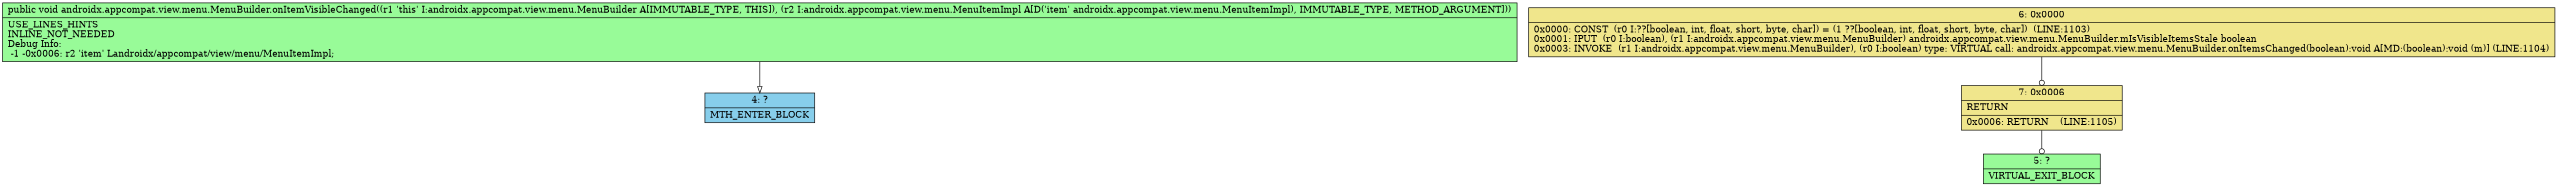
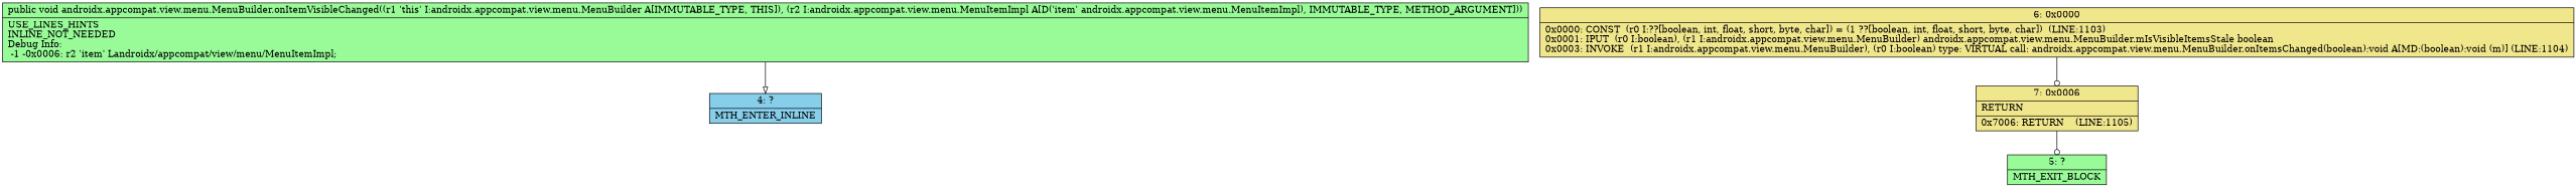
  digraph {
    node [fillcolor=khaki shape=record style=filled]
    edge [arrowhead=odot]
-   n1 [fillcolor=skyblue label="{4\:\ ?|MTH_ENTER_BLOCK\l}"]
+   n1 [fillcolor=skyblue label="{4\:\ ?|MTH_ENTER_INLINE\l}"]
    n2 [label="{6\:\ 0x0000|0x0000: CONST  (r0 I:??[boolean, int, float, short, byte, char]) = (1 ??[boolean, int, float, short, byte, char])  (LINE:1103)\l0x0001: IPUT  (r0 I:boolean), (r1 I:androidx.appcompat.view.menu.MenuBuilder) androidx.appcompat.view.menu.MenuBuilder.mIsVisibleItemsStale boolean \l0x0003: INVOKE  (r1 I:androidx.appcompat.view.menu.MenuBuilder), (r0 I:boolean) type: VIRTUAL call: androidx.appcompat.view.menu.MenuBuilder.onItemsChanged(boolean):void A[MD:(boolean):void (m)] (LINE:1104)\l}"]
-   n3 [label="{7\:\ 0x0006|RETURN\l|0x0006: RETURN    (LINE:1105)\l}"]
-   n4 [fillcolor=palegreen label="{5\:\ ?|VIRTUAL_EXIT_BLOCK\l}"]
+   n3 [label="{7\:\ 0x0006|RETURN\l|0x7006: RETURN    (LINE:1105)\l}"]
+   n4 [fillcolor=palegreen label="{5\:\ ?|MTH_EXIT_BLOCK\l}"]
    n5 [fillcolor=palegreen label="{public void androidx.appcompat.view.menu.MenuBuilder.onItemVisibleChanged((r1 'this' I:androidx.appcompat.view.menu.MenuBuilder A[IMMUTABLE_TYPE, THIS]), (r2 I:androidx.appcompat.view.menu.MenuItemImpl A[D('item' androidx.appcompat.view.menu.MenuItemImpl), IMMUTABLE_TYPE, METHOD_ARGUMENT]))  | USE_LINES_HINTS\lINLINE_NOT_NEEDED\lDebug Info:\l  \-1 \-0x0006: r2 'item' Landroidx\/appcompat\/view\/menu\/MenuItemImpl;\l}"]
    n2 -> n3
    n3 -> n4
    n5 -> n1 [arrowhead=onormal]
  }
